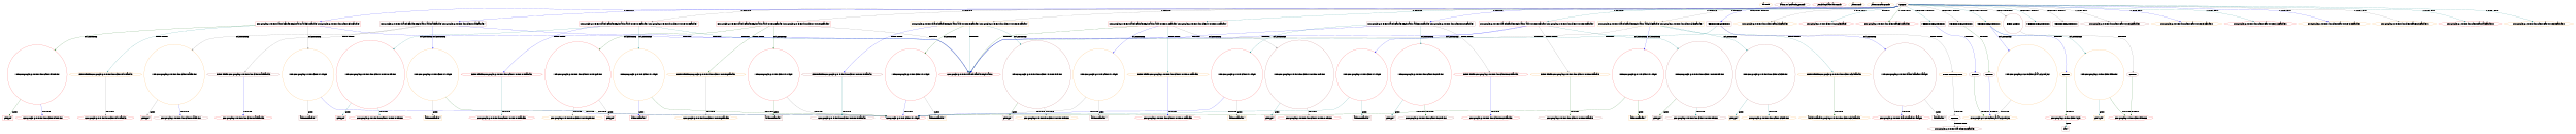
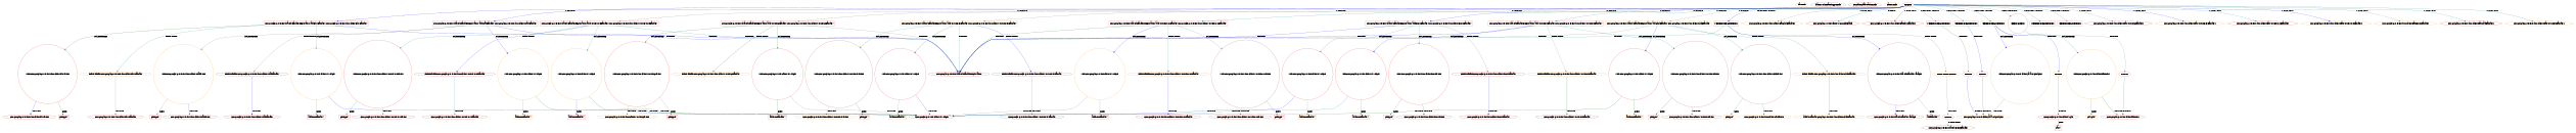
  digraph {
    node [color=red isFrameworkType=false vertexType=VARIABLE_EXPRESION]
    edge [arrowhead=dot color=gray40]
    baseInfo [category=pattern color=darkorange graphId=1568 isAnonymous=false possibleRelation=true isFrameworkType="" vertexType=""]
    frameworkRelatedTypesInfo [0="com.google.gwt.event.dom.client.HasMouseUpHandlers" 1="com.google.gwt.event.dom.client.HasMouseMoveHandlers" 2="com.google.gwt.event.dom.client.HasFocusHandlers" 3="com.google.gwt.event.dom.client.HasClickHandlers" 4="com.google.gwt.event.dom.client.HasBlurHandlers" 5="com.google.gwt.event.dom.client.HasMouseOutHandlers" 6="com.google.gwt.user.client.ui.ComplexPanel" 7="com.google.gwt.event.dom.client.HasMouseDownHandlers" 8="com.google.gwt.event.dom.client.HasLoadHandlers" 9="com.google.gwt.event.dom.client.HasMouseOverHandlers" color=brown isFrameworkType="" vertexType=""]
    possibleCollaborationsInfo [0="1568~RETURN_TYPE_DECLARATION-CLIENT_METHOD_DECLARATION-~com.google.gwt.event.dom.client.HasMouseUpHandlers com.google.gwt.event.dom.client.HasMouseMoveHandlers com.google.gwt.event.dom.client.HasFocusHandlers com.google.gwt.event.dom.client.HasClickHandlers com.google.gwt.event.dom.client.HasBlurHandlers com.google.gwt.event.dom.client.HasMouseOutHandlers com.google.gwt.user.client.ui.ComplexPanel com.google.gwt.event.dom.client.HasMouseDownHandlers com.google.gwt.event.dom.client.HasLoadHandlers com.google.gwt.event.dom.client.HasMouseOverHandlers ~com.google.gwt.dom.client.Style ~false~false" 1="1568~FIELD_TYPE_DECLARATION-~com.google.gwt.event.dom.client.HasMouseUpHandlers com.google.gwt.event.dom.client.HasMouseMoveHandlers com.google.gwt.event.dom.client.HasFocusHandlers com.google.gwt.event.dom.client.HasClickHandlers com.google.gwt.event.dom.client.HasBlurHandlers com.google.gwt.event.dom.client.HasMouseOutHandlers com.google.gwt.user.client.ui.ComplexPanel com.google.gwt.event.dom.client.HasMouseDownHandlers com.google.gwt.event.dom.client.HasLoadHandlers com.google.gwt.event.dom.client.HasMouseOverHandlers ~com.google.gwt.dom.client.Element ~false~false" 2="1568~RETURN_TYPE_DECLARATION-CLIENT_METHOD_DECLARATION-~com.google.gwt.event.dom.client.HasMouseUpHandlers com.google.gwt.event.dom.client.HasMouseMoveHandlers com.google.gwt.event.dom.client.HasFocusHandlers com.google.gwt.event.dom.client.HasClickHandlers com.google.gwt.event.dom.client.HasBlurHandlers com.google.gwt.event.dom.client.HasMouseOutHandlers com.google.gwt.user.client.ui.ComplexPanel com.google.gwt.event.dom.client.HasMouseDownHandlers com.google.gwt.event.dom.client.HasLoadHandlers com.google.gwt.event.dom.client.HasMouseOverHandlers ~com.google.gwt.core.client.JavaScriptObject ~false~false" 3="1568~RETURN_TYPE_DECLARATION-CLIENT_METHOD_DECLARATION-~com.google.gwt.event.dom.client.HasMouseUpHandlers com.google.gwt.event.dom.client.HasMouseMoveHandlers com.google.gwt.event.dom.client.HasFocusHandlers com.google.gwt.event.dom.client.HasClickHandlers com.google.gwt.event.dom.client.HasBlurHandlers com.google.gwt.event.dom.client.HasMouseOutHandlers com.google.gwt.user.client.ui.ComplexPanel com.google.gwt.event.dom.client.HasMouseDownHandlers com.google.gwt.event.dom.client.HasLoadHandlers com.google.gwt.event.dom.client.HasMouseOverHandlers ~com.google.gwt.core.client.JavaScriptObject ~false~false" 4="1568~PARAMETER_TYPE_DECLARATION-CLIENT_METHOD_DECLARATION-~com.google.gwt.event.dom.client.HasMouseUpHandlers com.google.gwt.event.dom.client.HasMouseMoveHandlers com.google.gwt.event.dom.client.HasFocusHandlers com.google.gwt.event.dom.client.HasClickHandlers com.google.gwt.event.dom.client.HasBlurHandlers com.google.gwt.event.dom.client.HasMouseOutHandlers com.google.gwt.user.client.ui.ComplexPanel com.google.gwt.event.dom.client.HasMouseDownHandlers com.google.gwt.event.dom.client.HasLoadHandlers com.google.gwt.event.dom.client.HasMouseOverHandlers ~com.google.gwt.event.shared.EventHandler ~false~false" isFrameworkType="" vertexType=""]
    patternInfo [color=darkorange frequency=2.0 patternRootClient=0 isFrameworkType="" vertexType=""]
-   patternInstancesInfo [0="mguiral-GwtSvgLib~/mguiral-GwtSvgLib/GwtSvgLib-master/src/gwt/html5/svg/client/user/ui/SVGSymbolWidget.java~SVGSymbolWidget~3998" 1="mguiral-GwtSvgLib~/mguiral-GwtSvgLib/GwtSvgLib-master/src/gwt/html5/svg/client/user/ui/SVGSwitchWidget.java~SVGSwitchWidget~4001" color=darkorange isFrameworkType="" vertexType=""]
    n6 [color=darkorange label="PARAMETER:com.google.gwt.event.dom.client.BlurHandler" vertexType=PARAMETER_DECLARATION]
    n7 [label="com.google.gwt.event.dom.client.BlurHandler" vertexType=FRAMEWORK_INTERFACE_TYPE]
    n8 [label="com.google.gwt.event.shared.HandlerRegistration addBlurHandler(com.google.gwt.event.dom.client.BlurHandler)" shape=box vertexType=OVERRIDING_METHOD_DECLARATION]
    n9 [color=darkorange label="VAR:com.google.gwt.user.client.ui.Widget" shape=circle]
    n10 [label="VAR:com.google.gwt.event.dom.client.BlurEvent" shape=circle]
    n11 [label="com.google.gwt.event.shared.HandlerRegistration" vertexType=FRAMEWORK_INTERFACE_TYPE]
    n12 [label="com.google.gwt.user.client.ui.Widget" vertexType=FRAMEWORK_CLASS_TYPE]
    n13 [color=brown label="addDomHandler()" shape=box vertexType=INSIDE_CALL]
    n14 [label="getType()" shape=box vertexType=INSIDE_CALL]
    n15 [label="com.google.gwt.event.dom.client.BlurEvent" vertexType=FRAMEWORK_CLASS_TYPE]
    n16 [color=brown label=CLIENT vertexType=ROOT_CLIENT_CLASS_DECLARATION]
    n17 [color=darkorange label="com.google.gwt.event.dom.client.HasClickHandlers" vertexType=FRAMEWORK_INTERFACE_TYPE]
    n18 [label="com.google.gwt.user.client.ui.ComplexPanel" vertexType=FRAMEWORK_CLASS_TYPE]
    n19 [color=darkorange label="com.google.gwt.event.shared.HandlerRegistration addClickHandler(com.google.gwt.event.dom.client.ClickHandler)" shape=box vertexType=OVERRIDING_METHOD_DECLARATION]
    n20 [label="com.google.gwt.event.dom.client.HasBlurHandlers" vertexType=FRAMEWORK_INTERFACE_TYPE]
    n21 [color=brown label=METHOD_DECLARATION shape=box vertexType=CLIENT_METHOD_DECLARATION]
    n22 [color=brown label=METHOD_DECLARATION shape=box vertexType=CLIENT_METHOD_DECLARATION]
    n23 [color=brown label=METHOD_DECLARATION shape=box vertexType=CLIENT_METHOD_DECLARATION]
    n24 [color=brown label=METHOD_DECLARATION shape=box vertexType=CLIENT_METHOD_DECLARATION]
    n25 [color=brown label="com.google.gwt.event.dom.client.HasMouseUpHandlers" vertexType=FRAMEWORK_INTERFACE_TYPE]
    n26 [color=darkorange label="com.google.gwt.event.dom.client.HasMouseOverHandlers" vertexType=FRAMEWORK_INTERFACE_TYPE]
    n27 [color=brown label="FIELD:CLIENT" shape=circle vertexType=FIELD_DECLARATION]
    n28 [color=brown label="com.google.gwt.event.shared.HandlerRegistration addLoadHandler(com.google.gwt.event.dom.client.LoadHandler)" shape=box vertexType=OVERRIDING_METHOD_DECLARATION]
    n29 [label="com.google.gwt.event.dom.client.HasMouseDownHandlers" vertexType=FRAMEWORK_INTERFACE_TYPE]
-   n30 [color=darkorange label="core.google.gwt.event.dom.client.HasMouseMoveHandlers" vertexType=FRAMEWORK_INTERFACE_TYPE]
+   n30 [color=darkorange label="com.google.gwt.event.dom.client.HasMouseMoveHandlers" vertexType=FRAMEWORK_INTERFACE_TYPE]
    n31 [color=darkorange label="com.google.gwt.event.dom.client.HasFocusHandlers" vertexType=FRAMEWORK_INTERFACE_TYPE]
    n32 [label="com.google.gwt.event.dom.client.HasLoadHandlers" vertexType=FRAMEWORK_INTERFACE_TYPE]
    n33 [label="com.google.gwt.event.shared.HandlerRegistration addMouseMoveHandler(com.google.gwt.event.dom.client.MouseMoveHandler)" shape=box vertexType=OVERRIDING_METHOD_DECLARATION]
    n34 [color=darkorange label=METHOD_DECLARATION shape=box vertexType=CLIENT_METHOD_DECLARATION]
    n35 [color=brown label=METHOD_DECLARATION shape=box vertexType=CLIENT_METHOD_DECLARATION]
    n36 [label="com.google.gwt.event.shared.HandlerRegistration addMouseUpHandler(com.google.gwt.event.dom.client.MouseUpHandler)" shape=box vertexType=OVERRIDING_METHOD_DECLARATION]
    n37 [color=darkorange label="com.google.gwt.event.dom.client.HasMouseOutHandlers" vertexType=FRAMEWORK_INTERFACE_TYPE]
    n38 [color=darkorange label="com.google.gwt.event.shared.HandlerRegistration addMouseOverHandler(com.google.gwt.event.dom.client.MouseOverHandler)" shape=box vertexType=OVERRIDING_METHOD_DECLARATION]
    n39 [label="com.google.gwt.event.shared.HandlerRegistration addMouseDownHandler(com.google.gwt.event.dom.client.MouseDownHandler)" shape=box vertexType=OVERRIDING_METHOD_DECLARATION]
    n40 [color=brown label="com.google.gwt.event.shared.HandlerRegistration addFocusHandler(com.google.gwt.event.dom.client.FocusHandler)" shape=box vertexType=OVERRIDING_METHOD_DECLARATION]
    n41 [label="com.google.gwt.event.shared.HandlerRegistration addMouseOutHandler(com.google.gwt.event.dom.client.MouseOutHandler)" shape=box vertexType=OVERRIDING_METHOD_DECLARATION]
    n42 [label="VAR:com.google.gwt.user.client.ui.Widget" shape=circle]
    n43 [color=brown label="VAR:com.google.gwt.event.dom.client.ClickEvent" shape=circle]
    n44 [color=darkorange label="PARAMETER:com.google.gwt.event.dom.client.ClickHandler" vertexType=PARAMETER_DECLARATION]
    n45 [color=brown label=CLIENT vertexType=REFERENCE_CLIENT_CLASS_DECLARATION]
    n46 [color=brown label=CLIENT vertexType=REFERENCE_CLIENT_CLASS_DECLARATION]
    n47 [color=brown label=CLIENT vertexType=REFERENCE_CLIENT_CLASS_DECLARATION]
    n48 [color=darkorange label="VAR:com.google.gwt.user.client.ui.Widget" shape=circle]
    n49 [color=darkorange label="VAR:com.google.gwt.event.dom.client.LoadEvent" shape=circle]
    n50 [color=brown label="PARAMETER:com.google.gwt.event.dom.client.LoadHandler" vertexType=PARAMETER_DECLARATION]
    n51 [color=darkorange label="VAR:com.google.gwt.user.client.ui.Widget" shape=circle]
    n52 [label="PARAMETER:com.google.gwt.event.dom.client.MouseMoveHandler" vertexType=PARAMETER_DECLARATION]
    n53 [label="VAR:com.google.gwt.event.dom.client.MouseMoveEvent" shape=circle]
    n54 [color=darkorange label="VAR:com.google.gwt.dom.client.Element" shape=circle]
    n55 [color=darkorange label="VAR:com.google.gwt.core.client.JavaScriptObject" shape=circle]
    n56 [color=darkorange label=CLIENT vertexType=REFERENCE_CLIENT_CLASS_DECLARATION]
    n57 [color=brown label="VAR:com.google.gwt.event.shared.HandlerManager" shape=circle]
    n58 [color=darkorange label="PARAMETER:CLIENT" vertexType=PARAMETER_DECLARATION]
    n59 [label="VAR:com.google.gwt.user.client.ui.Widget" shape=circle]
    n60 [color=darkorange label="PARAMETER:com.google.gwt.event.dom.client.MouseUpHandler" vertexType=PARAMETER_DECLARATION]
    n61 [label="VAR:com.google.gwt.event.dom.client.MouseUpEvent" shape=circle]
    n62 [label="VAR:com.google.gwt.user.client.ui.Widget" shape=circle]
    n63 [color=brown label="VAR:com.google.gwt.event.dom.client.MouseOverEvent" shape=circle]
    n64 [color=brown label="PARAMETER:com.google.gwt.event.dom.client.MouseOverHandler" vertexType=PARAMETER_DECLARATION]
    n65 [color=darkorange label="VAR:com.google.gwt.user.client.ui.Widget" shape=circle]
    n66 [color=darkorange label="PARAMETER:com.google.gwt.event.dom.client.MouseDownHandler" vertexType=PARAMETER_DECLARATION]
    n67 [color=brown label="VAR:com.google.gwt.event.dom.client.MouseDownEvent" shape=circle]
    n68 [label="VAR:com.google.gwt.user.client.ui.Widget" shape=circle]
    n69 [label="PARAMETER:com.google.gwt.event.dom.client.FocusHandler" vertexType=PARAMETER_DECLARATION]
    n70 [label="VAR:com.google.gwt.event.dom.client.FocusEvent" shape=circle]
    n71 [label="VAR:com.google.gwt.user.client.ui.Widget" shape=circle]
    n72 [color=brown label="VAR:com.google.gwt.event.dom.client.MouseOutEvent" shape=circle]
    n73 [color=darkorange label="PARAMETER:com.google.gwt.event.dom.client.MouseOutHandler" vertexType=PARAMETER_DECLARATION]
    n74 [color=darkorange label="addDomHandler()" shape=box vertexType=INSIDE_CALL]
    n75 [color=brown label="addDomHandler()" shape=box vertexType=INSIDE_CALL]
    n76 [color=darkorange label="getType()" shape=box vertexType=INSIDE_CALL]
    n77 [color=darkorange label="com.google.gwt.event.dom.client.ClickEvent" vertexType=FRAMEWORK_CLASS_TYPE]
    n78 [color=darkorange label="addBlurHandler.google.gwt.event.dom.client.ClickHandler" vertexType=FRAMEWORK_INTERFACE_TYPE]
    n79 [color=darkorange label="com.google.gwt.core.client.JavaScriptObject" vertexType=FRAMEWORK_CLASS_TYPE]
    n80 [label="com.google.gwt.dom.client.Element" vertexType=FRAMEWORK_CLASS_TYPE]
    n81 [color=darkorange label="addDomHandler()" shape=box vertexType=INSIDE_CALL]
    n82 [label="getType()" shape=box vertexType=INSIDE_CALL]
    n83 [color=brown label="com.google.gwt.event.dom.client.LoadEvent" vertexType=FRAMEWORK_CLASS_TYPE]
    n84 [label="com.google.gwt.event.dom.client.LoadHandler" vertexType=FRAMEWORK_INTERFACE_TYPE]
    n85 [color=brown label="addDomHandler()" shape=box vertexType=INSIDE_CALL]
    n86 [color=darkorange label="addDomHandler()" shape=box vertexType=INSIDE_CALL]
    n87 [color=brown label="addDomHandler()" shape=box vertexType=INSIDE_CALL]
    n88 [label="addDomHandler()" shape=box vertexType=INSIDE_CALL]
    n89 [color=darkorange label="addDomHandler()" shape=box vertexType=INSIDE_CALL]
    n90 [label="com.google.gwt.event.dom.client.MouseMoveHandler" vertexType=FRAMEWORK_INTERFACE_TYPE]
    n91 [label="getType()" shape=box vertexType=INSIDE_CALL]
    n92 [label="com.google.gwt.event.dom.client.MouseMoveEvent" vertexType=FRAMEWORK_CLASS_TYPE]
    n93 [color=darkorange label="getStyle()" shape=box vertexType=INSIDE_CALL]
    n94 [label="com.google.gwt.dom.client.Style" vertexType=FRAMEWORK_CLASS_TYPE]
    n95 [color=brown label="addHandler()" shape=box vertexType=INSIDE_CALL]
    n96 [label="com.google.gwt.event.shared.HandlerManager" vertexType=FRAMEWORK_CLASS_TYPE]
    n97 [color=brown label=CLIENT vertexType=REFERENCE_CLIENT_CLASS_DECLARATION]
    n98 [color=brown label="com.google.gwt.event.shared.EventHandler" vertexType=FRAMEWORK_INTERFACE_TYPE]
    n99 [color=brown label="cast()" shape=box vertexType=INSIDE_CALL]
-   n100 [color=darkorange label="com.google.gwt.event.dom.client.MouseUpHandler" vertexType=FRAMEWORK_INTERFACE_TYPE]
    n101 [color=darkorange label="com.google.gwt.event.dom.client.MouseUpEvent" vertexType=FRAMEWORK_CLASS_TYPE]
    n102 [label="getType()" shape=box vertexType=INSIDE_CALL]
    n103 [color=brown label="getType()" shape=box vertexType=INSIDE_CALL]
    n104 [color=darkorange label="com.google.gwt.event.dom.client.MouseOverEvent" vertexType=FRAMEWORK_CLASS_TYPE]
    n105 [color=brown label="com.google.gwt.event.dom.client.MouseOverHandler" vertexType=FRAMEWORK_INTERFACE_TYPE]
    n106 [label="com.google.gwt.event.dom.client.MouseDownHandler" vertexType=FRAMEWORK_INTERFACE_TYPE]
    n107 [label="com.google.gwt.event.dom.client.MouseDownEvent" vertexType=FRAMEWORK_CLASS_TYPE]
    n108 [label="getType()" shape=box vertexType=INSIDE_CALL]
    n109 [label="com.google.gwt.event.dom.client.FocusHandler" vertexType=FRAMEWORK_INTERFACE_TYPE]
    n110 [color=brown label="getType()" shape=box vertexType=INSIDE_CALL]
    n111 [color=brown label="com.google.gwt.event.dom.client.FocusEvent" vertexType=FRAMEWORK_CLASS_TYPE]
    n112 [color=brown label="com.google.gwt.event.dom.client.MouseOutEvent" vertexType=FRAMEWORK_CLASS_TYPE]
    n113 [color=brown label="getType()" shape=box vertexType=INSIDE_CALL]
    n114 [color=brown label="com.google.gwt.event.dom.client.MouseOutHandler" vertexType=FRAMEWORK_INTERFACE_TYPE]
    n6 -> n7 [label=OF_TYPE]
    n8 -> n6 [arrowhead=vee color=teal label=PARAMETER]
    n8 -> n9 [label=INSTANTIATE]
    n8 -> n10 [arrowhead=vee color=darkgreen label=INSTANTIATE]
    n8 -> n11 [color=blue label=RETURN]
    n9 -> n12 [color=blue label=OF_TYPE]
    n9 -> n13 [arrowhead=vee label=CALL]
    n10 -> n14 [color=darkgreen label=CALL]
    n10 -> n15 [arrowhead=vee color=blue label=OF_TYPE]
    n16 -> n8 [arrowhead=vee color=blue label=OVERRIDE]
    n16 -> n17 [label=IMPLEMENT]
    n16 -> n18 [arrowhead=vee color=teal label=EXTEND]
    n16 -> n19 [arrowhead=vee label=OVERRIDE]
    n16 -> n20 [color=darkgreen label=IMPLEMENT]
    n16 -> n21 [arrowhead=vee color=teal label=DECLARE_METHOD]
    n16 -> n22 [color=teal label=DECLARE_METHOD]
    n16 -> n23 [label=DECLARE_METHOD]
    n16 -> n24 [arrowhead=vee label=DECLARE_METHOD]
    n16 -> n25 [label=IMPLEMENT]
    n16 -> n26 [color=blue label=IMPLEMENT]
    n16 -> n27 [label=DECLARE_FIELD]
    n16 -> n28 [color=blue label=OVERRIDE]
    n16 -> n29 [arrowhead=vee color=teal label=IMPLEMENT]
    n16 -> n30 [color=blue label=IMPLEMENT]
    n16 -> n31 [label=IMPLEMENT]
    n16 -> n32 [color=teal label=IMPLEMENT]
    n16 -> n33 [label=OVERRIDE]
    n16 -> n34 [color=teal label=DECLARE_METHOD]
    n16 -> n35 [color=blue label=DECLARE_METHOD]
    n16 -> n36 [arrowhead=vee label=OVERRIDE]
    n16 -> n37 [color=teal label=IMPLEMENT]
    n16 -> n38 [label=OVERRIDE]
    n16 -> n39 [color=teal label=OVERRIDE]
    n16 -> n40 [color=blue label=OVERRIDE]
    n16 -> n41 [arrowhead=vee color=teal label=OVERRIDE]
    n19 -> n11 [label=RETURN]
    n19 -> n42 [color=blue label=INSTANTIATE]
    n19 -> n43 [color=teal label=INSTANTIATE]
    n19 -> n44 [arrowhead=vee color=teal label=PARAMETER]
    n21 -> n45 [color=blue label=RETURN]
    n23 -> n46 [arrowhead=vee color=darkgreen label=RETURN]
    n27 -> n47 [label=OF_TYPE]
    n28 -> n11 [arrowhead=vee color=blue label=RETURN]
    n28 -> n48 [arrowhead=vee color=blue label=INSTANTIATE]
    n28 -> n49 [arrowhead=vee label=INSTANTIATE]
    n28 -> n50 [arrowhead=vee label=PARAMETER]
    n33 -> n11 [arrowhead=vee color=teal label=RETURN]
    n33 -> n51 [arrowhead=vee color=teal label=INSTANTIATE]
    n33 -> n52 [color=blue label=PARAMETER]
    n33 -> n53 [color=teal label=INSTANTIATE]
    n34 -> n54 [color=teal label=INSTANTIATE]
    n34 -> n55 [color=blue label=INSTANTIATE]
    n34 -> n56 [arrowhead=vee color=blue label=RETURN]
    n35 -> n11 [color=teal label=RETURN]
    n35 -> n57 [color=blue label=INSTANTIATE]
    n35 -> n58 [arrowhead=vee label=PARAMETER]
    n36 -> n11 [label=RETURN]
    n36 -> n59 [arrowhead=vee color=darkgreen label=INSTANTIATE]
    n36 -> n60 [arrowhead=vee color=darkgreen label=PARAMETER]
    n36 -> n61 [arrowhead=vee color=darkgreen label=INSTANTIATE]
    n38 -> n11 [color=teal label=RETURN]
    n38 -> n62 [color=darkgreen label=INSTANTIATE]
    n38 -> n63 [color=teal label=INSTANTIATE]
    n38 -> n64 [color=blue label=PARAMETER]
    n39 -> n11 [arrowhead=vee color=darkgreen label=RETURN]
    n39 -> n65 [arrowhead=vee color=blue label=INSTANTIATE]
    n39 -> n66 [color=teal label=PARAMETER]
    n39 -> n67 [arrowhead=vee label=INSTANTIATE]
    n40 -> n11 [arrowhead=vee color=blue label=RETURN]
    n40 -> n68 [color=teal label=INSTANTIATE]
    n40 -> n69 [label=PARAMETER]
    n40 -> n70 [color=teal label=INSTANTIATE]
    n41 -> n11 [color=blue label=RETURN]
    n41 -> n71 [color=blue label=INSTANTIATE]
    n41 -> n72 [color=teal label=INSTANTIATE]
    n41 -> n73 [arrowhead=vee label=PARAMETER]
    n42 -> n12 [color=darkgreen label=OF_TYPE]
    n42 -> n74 [arrowhead=vee color=darkgreen label=CALL]
    n43 -> n76 [arrowhead=vee color=teal label=CALL]
    n43 -> n77 [color=teal label=OF_TYPE]
    n44 -> n78 [color=darkgreen label=OF_TYPE]
    n45 -> n79 [color=darkgreen label=EXTEND]
    n46 -> n79 [color=blue label=EXTEND]
    n47 -> n80 [color=darkgreen label=EXTEND]
    n48 -> n12 [arrowhead=vee color=darkgreen label=OF_TYPE]
    n48 -> n81 [label=CALL]
    n49 -> n82 [arrowhead=vee label=CALL]
    n49 -> n83 [arrowhead=vee color=blue label=OF_TYPE]
    n50 -> n84 [color=blue label=OF_TYPE]
    n51 -> n12 [color=darkgreen label=OF_TYPE]
    n51 -> n88 [color=blue label=CALL]
    n52 -> n90 [arrowhead=vee color=teal label=OF_TYPE]
    n53 -> n91 [arrowhead=vee color=teal label=CALL]
    n53 -> n92 [arrowhead=vee color=teal label=OF_TYPE]
    n54 -> n80 [arrowhead=vee color=darkgreen label=OF_TYPE]
    n54 -> n93 [arrowhead=vee color=teal label=CALL]
    n55 -> n79 [arrowhead=vee label=OF_TYPE]
    n56 -> n94 [color=darkgreen label=EXTEND]
    n57 -> n95 [label=CALL]
    n57 -> n96 [arrowhead=vee color=blue label=OF_TYPE]
    n58 -> n97 [arrowhead=vee label=OF_TYPE]
    n59 -> n12 [label=OF_TYPE]
    n59 -> n85 [arrowhead=vee color=darkgreen label=CALL]
-   n60 -> n100 [arrowhead=vee label=OF_TYPE]
    n61 -> n101 [label=OF_TYPE]
    n61 -> n102 [arrowhead=vee label=CALL]
    n62 -> n12 [arrowhead=vee color=blue label=OF_TYPE]
    n62 -> n86 [arrowhead=vee label=CALL]
    n63 -> n103 [arrowhead=vee color=darkgreen label=CALL]
    n63 -> n104 [label=OF_TYPE]
    n64 -> n105 [arrowhead=vee color=teal label=OF_TYPE]
    n65 -> n12 [label=OF_TYPE]
    n65 -> n87 [arrowhead=vee label=CALL]
    n66 -> n106 [color=blue label=OF_TYPE]
    n67 -> n107 [label=OF_TYPE]
    n67 -> n108 [color=teal label=CALL]
    n68 -> n12 [color=blue label=OF_TYPE]
    n68 -> n89 [label=CALL]
    n69 -> n109 [color=blue label=OF_TYPE]
    n70 -> n110 [color=teal label=CALL]
    n70 -> n111 [color=darkgreen label=OF_TYPE]
    n71 -> n12 [arrowhead=vee color=teal label=OF_TYPE]
    n71 -> n75 [arrowhead=vee color=teal label=CALL]
    n72 -> n112 [color=teal label=OF_TYPE]
    n72 -> n113 [arrowhead=vee color=darkgreen label=CALL]
    n73 -> n114 [arrowhead=vee color=darkgreen label=OF_TYPE]
    n94 -> n99 [color=teal label=CALL]
    n97 -> n98 [label=IMPLEMENT]
  }
